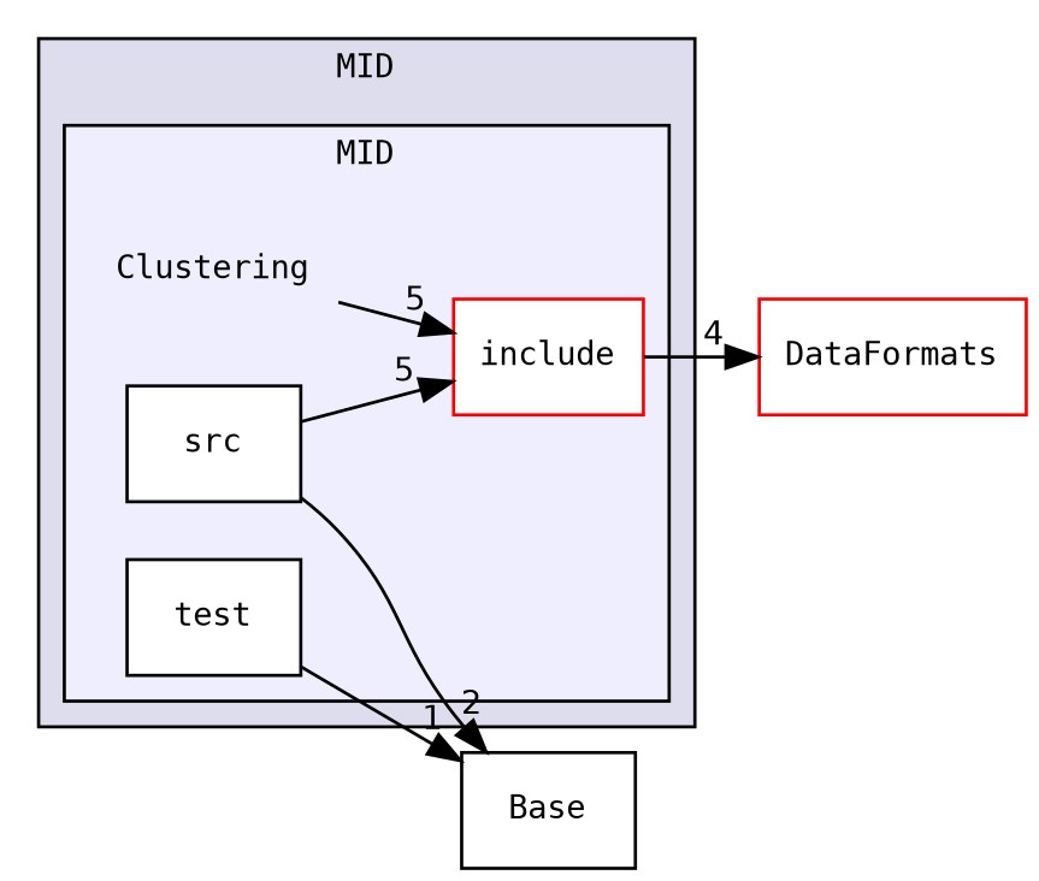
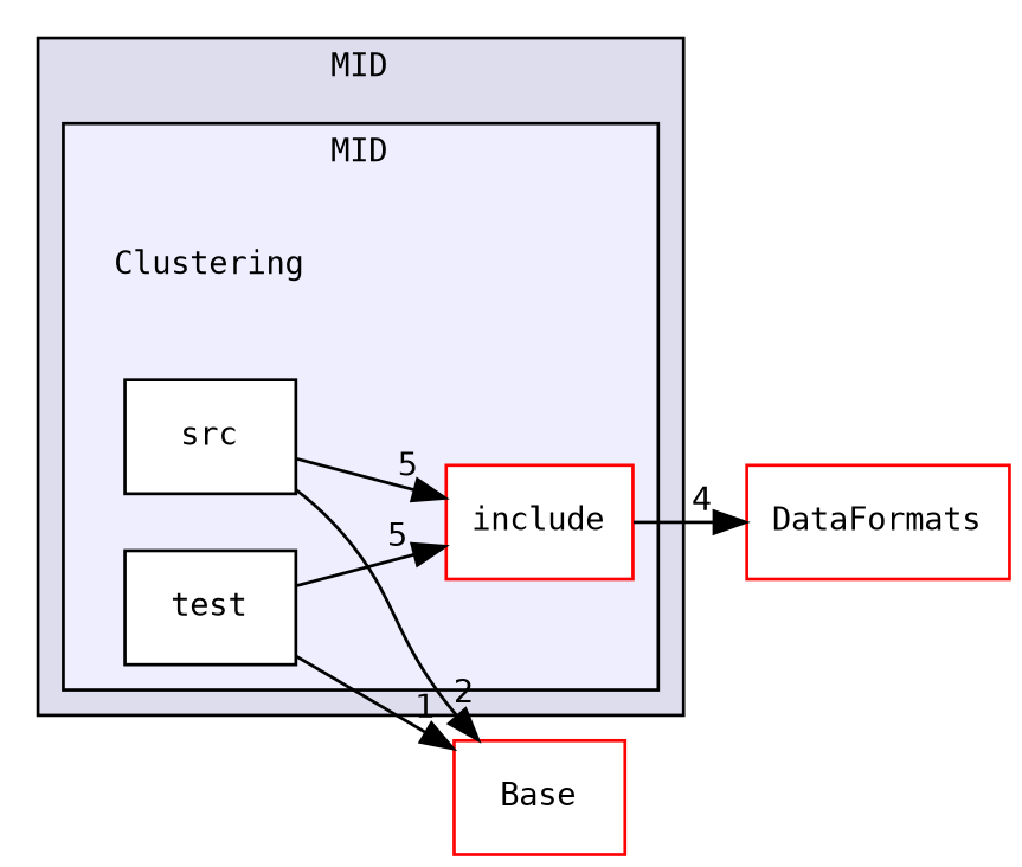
  digraph {
    compound=true
    fontname="DejaVu Sans Mono"
    rankdir=LR
    node [fontname="DejaVu Sans Mono" fontsize=10 shape=box color=red]
    edge [fontname="DejaVu Sans Mono" headlabel=5 labeldistance=1.5 labelfontname=Helvetica labelfontsize=10]
    n1 [label=Clustering shape=plaintext color=""]
    n2 [fillcolor=white label=include style=filled]
    n3 [color=black fillcolor=white label=src style=filled]
    n4 [color=black fillcolor=white label=test style=filled]
    n5 [label=DataFormats]
-   n6 [color=black label=Base]
+   n6 [label=Base]
    subgraph cluster_1 {
      bgcolor="#ddddee"
      fontsize=10
      label=MID
      pencolor=black
      subgraph cluster_2 {
        bgcolor="#eeeeff"
        fontsize=10
        label=MID
        pencolor=black
        n1
        n2
        n3
        n4
      }
    }
    n2 -> n5 [headlabel=4]
    n3 -> n2
    n3 -> n6 [headlabel=2]
-   n1 -> n2
+   n4 -> n2
    n4 -> n6 [headlabel=1]
  }
